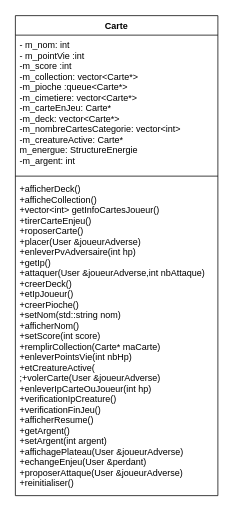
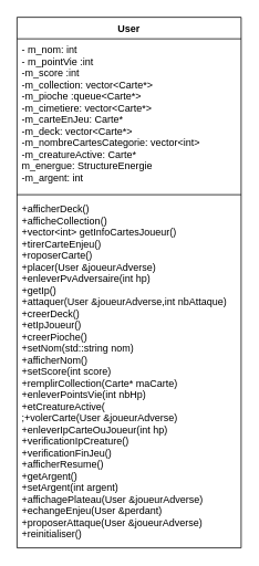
  <mxCell id="0" />
  <mxCell id="1" parent="0" />
- <mxCell id="2" value="Carte" style="swimlane;fontStyle=1;align=center;verticalAlign=top;childLayout=stackLayout;horizontal=1;startSize=26;horizontalStack=0;resizeParent=1;resizeParentMax=0;resizeLast=0;collapsible=1;marginBottom=0;" parent="1" vertex="1"><mxGeometry x="20" y="20" width="270" height="640" as="geometry" /></mxCell>
+ <mxCell id="2" value="User" style="swimlane;fontStyle=1;align=center;verticalAlign=top;childLayout=stackLayout;horizontal=1;startSize=26;horizontalStack=0;resizeParent=1;resizeParentMax=0;resizeLast=0;collapsible=1;marginBottom=0;" parent="1" vertex="1"><mxGeometry x="20" y="20" width="270" height="640" as="geometry" /></mxCell>
  <mxCell id="3" value="- m_nom: int &#10;- m_pointVie :int&#10;-m_score :int&#10;-m_collection: vector&lt;Carte*&gt;&#10;-m_pioche :queue&lt;Carte*&gt;&#10;-m_cimetiere: vector&lt;Carte*&gt;&#10;-m_carteEnJeu: Carte*&#10;-m_deck: vector&lt;Carte*&gt;&#10;-m_nombreCartesCategorie: vector&lt;int&gt;&#10;-m_creatureActive: Carte*&#10;m_energue: StructureEnergie&#10;-m_argent: int" style="text;strokeColor=none;fillColor=none;align=left;verticalAlign=top;spacingLeft=4;spacingRight=4;overflow=hidden;rotatable=0;points=[[0,0.5],[1,0.5]];portConstraint=eastwest;" parent="2" vertex="1"><mxGeometry y="26" width="270" height="184" as="geometry" /></mxCell>
  <mxCell id="4" value="" style="line;strokeWidth=1;fillColor=none;align=left;verticalAlign=middle;spacingTop=-1;spacingLeft=3;spacingRight=3;rotatable=0;labelPosition=right;points=[];portConstraint=eastwest;" parent="2" vertex="1"><mxGeometry y="210" width="270" height="8" as="geometry" /></mxCell>
  <mxCell id="5" value="+afficherDeck()&#10;+afficheCollection()&#10;+vector&lt;int&gt; getInfoCartesJoueur()&#10;+tirerCarteEnjeu()&#10;+roposerCarte()&#10;+placer(User &amp;joueurAdverse)&#10;+enleverPvAdversaire(int hp)&#10;+getIp()&#10;+attaquer(User &amp;joueurAdverse,int nbAttaque)&#10;+creerDeck()&#10;+etIpJoueur()&#10;+creerPioche()&#10;+setNom(std::string nom)&#10;+afficherNom()&#10;+setScore(int score)&#10;+remplirCollection(Carte* maCarte)&#10;+enleverPointsVie(int nbHp)&#10;+etCreatureActive(&#10;;+volerCarte(User &amp;joueurAdverse)&#10;+enleverIpCarteOuJoueur(int hp)&#10;+verificationIpCreature()&#10;+verificationFinJeu()&#10;+afficherResume()&#10;+getArgent()&#10;+setArgent(int argent)&#10;+affichagePlateau(User &amp;joueurAdverse)&#10;+echangeEnjeu(User &amp;perdant)&#10;+proposerAttaque(User &amp;joueurAdverse)&#10;+reinitialiser()" style="text;strokeColor=none;fillColor=none;align=left;verticalAlign=top;spacingLeft=4;spacingRight=4;overflow=hidden;rotatable=0;points=[[0,0.5],[1,0.5]];portConstraint=eastwest;" parent="2" vertex="1"><mxGeometry y="218" width="270" height="422" as="geometry" /></mxCell>
